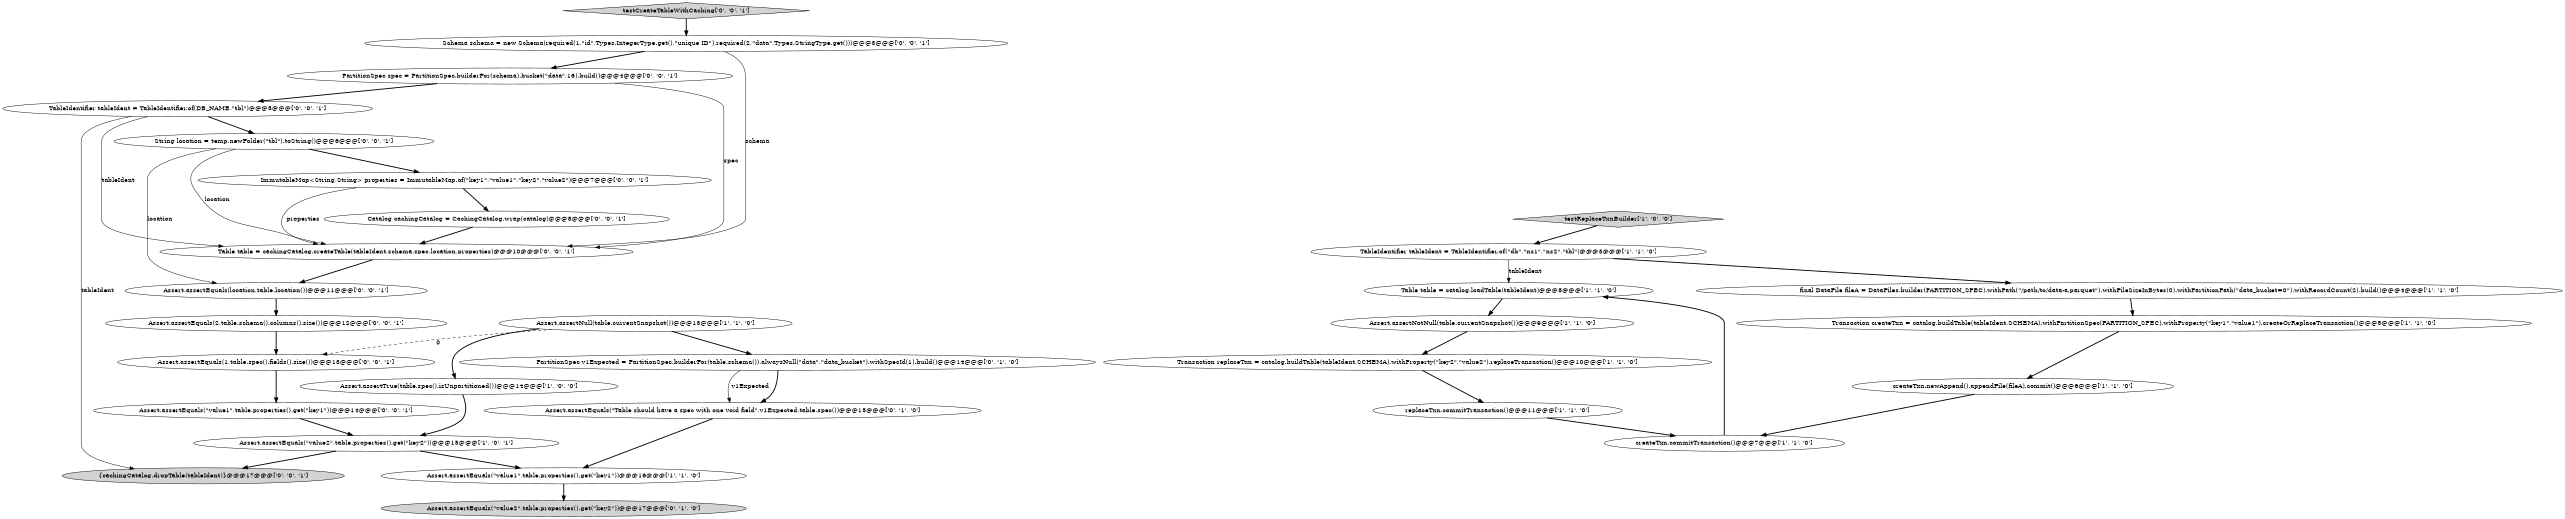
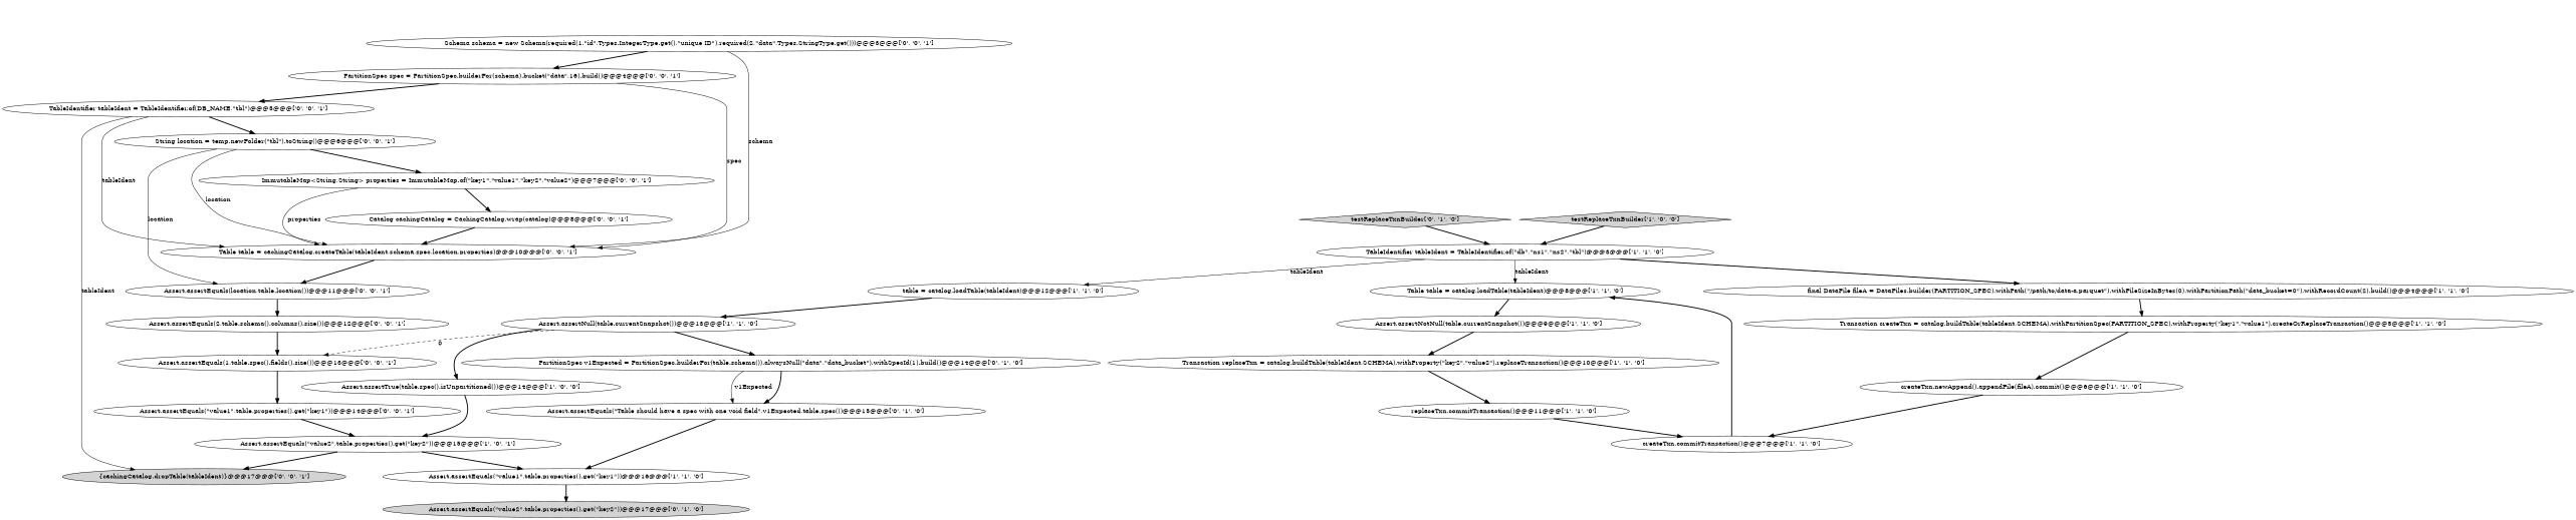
  digraph {
    node [fillcolor=white shape=ellipse style=filled]
    edge [style=bold]
    n1 [label="Table table = cachingCatalog.createTable(tableIdent,schema,spec,location,properties)@@@10@@@['0', '0', '1']"]
    n2 [label="Assert.assertEquals(location,table.location())@@@11@@@['0', '0', '1']"]
    n3 [label="Assert.assertEquals(2,table.schema().columns().size())@@@12@@@['0', '0', '1']"]
    n4 [label="TableIdentifier tableIdent = TableIdentifier.of(DB_NAME,\"tbl\")@@@5@@@['0', '0', '1']"]
    n5 [fillcolor=lightgray label="{cachingCatalog.dropTable(tableIdent)}@@@17@@@['0', '0', '1']"]
    n6 [label="String location = temp.newFolder(\"tbl\").toString()@@@6@@@['0', '0', '1']"]
    n7 [label="ImmutableMap<String,String> properties = ImmutableMap.of(\"key1\",\"value1\",\"key2\",\"value2\")@@@7@@@['0', '0', '1']"]
    n8 [label="Assert.assertEquals(\"value1\",table.properties().get(\"key1\"))@@@16@@@['1', '1', '0']"]
    n9 [fillcolor=lightgray label="Assert.assertEquals(\"value2\",table.properties().get(\"key2\"))@@@17@@@['0', '1', '0']"]
    n10 [label="Table table = catalog.loadTable(tableIdent)@@@8@@@['1', '1', '0']"]
    n11 [label="Assert.assertNotNull(table.currentSnapshot())@@@9@@@['1', '1', '0']"]
    n12 [label="Transaction replaceTxn = catalog.buildTable(tableIdent,SCHEMA).withProperty(\"key2\",\"value2\").replaceTransaction()@@@10@@@['1', '1', '0']"]
    n13 [label="final DataFile fileA = DataFiles.builder(PARTITION_SPEC).withPath(\"/path/to/data-a.parquet\").withFileSizeInBytes(0).withPartitionPath(\"data_bucket=0\").withRecordCount(2).build()@@@4@@@['1', '1', '0']"]
    n14 [label="Transaction createTxn = catalog.buildTable(tableIdent,SCHEMA).withPartitionSpec(PARTITION_SPEC).withProperty(\"key1\",\"value1\").createOrReplaceTransaction()@@@5@@@['1', '1', '0']"]
    n15 [label="createTxn.newAppend().appendFile(fileA).commit()@@@6@@@['1', '1', '0']"]
    n16 [label="createTxn.commitTransaction()@@@7@@@['1', '1', '0']"]
    n17 [label="Assert.assertEquals(1,table.spec().fields().size())@@@13@@@['0', '0', '1']"]
    n18 [label="Assert.assertEquals(\"value1\",table.properties().get(\"key1\"))@@@14@@@['0', '0', '1']"]
    n19 [label="Assert.assertTrue(table.spec().isUnpartitioned())@@@14@@@['1', '0', '0']"]
    n20 [label="Assert.assertEquals(\"value2\",table.properties().get(\"key2\"))@@@15@@@['1', '0', '1']"]
    n21 [label="replaceTxn.commitTransaction()@@@11@@@['1', '1', '0']"]
    n22 [label="Assert.assertEquals(\"Table should have a spec with one void field\",v1Expected,table.spec())@@@15@@@['0', '1', '0']"]
+   n23 [label="table = catalog.loadTable(tableIdent)@@@12@@@['1', '1', '0']"]
    n24 [label="Assert.assertNull(table.currentSnapshot())@@@13@@@['1', '1', '0']"]
    n25 [label="PartitionSpec v1Expected = PartitionSpec.builderFor(table.schema()).alwaysNull(\"data\",\"data_bucket\").withSpecId(1).build()@@@14@@@['0', '1', '0']"]
    n26 [label="Catalog cachingCatalog = CachingCatalog.wrap(catalog)@@@8@@@['0', '0', '1']"]
+   n27 [fillcolor=lightgray label="testReplaceTxnBuilder['0', '1', '0']" shape=diamond]
    n28 [label="TableIdentifier tableIdent = TableIdentifier.of(\"db\",\"ns1\",\"ns2\",\"tbl\")@@@3@@@['1', '1', '0']"]
    n29 [label="PartitionSpec spec = PartitionSpec.builderFor(schema).bucket(\"data\",16).build()@@@4@@@['0', '0', '1']"]
-   n30 [fillcolor=lightgray label="testCreateTableWithCaching['0', '0', '1']" shape=diamond]
    n31 [label="Schema schema = new Schema(required(1,\"id\",Types.IntegerType.get(),\"unique ID\"),required(2,\"data\",Types.StringType.get()))@@@3@@@['0', '0', '1']"]
    n32 [fillcolor=lightgray label="testReplaceTxnBuilder['1', '0', '0']" shape=diamond]
    n1 -> n2
    n2 -> n3
    n3 -> n17
    n4 -> n1 [label=tableIdent style=solid]
    n4 -> n5 [label=tableIdent style=solid]
    n4 -> n6
    n6 -> n1 [label=location style=solid]
    n6 -> n2 [label=location style=solid]
    n6 -> n7
    n7 -> n1 [label=properties style=solid]
    n7 -> n26
    n8 -> n9
    n10 -> n11
    n11 -> n12
    n12 -> n21
    n13 -> n14
    n14 -> n15
    n15 -> n16
    n16 -> n10
    n17 -> n18
    n18 -> n20
    n19 -> n20
    n20 -> n5
    n20 -> n8
    n21 -> n16
    n22 -> n8
+   n23 -> n24
    n24 -> n17 [label=0 style=dashed]
    n24 -> n19
    n24 -> n25
    n25 -> n22
    n25 -> n22 [label=v1Expected style=solid]
    n26 -> n1
+   n27 -> n28
    n28 -> n10 [label=tableIdent style=solid]
    n28 -> n13
+   n28 -> n23 [label=tableIdent style=solid]
    n29 -> n1 [label=spec style=solid]
    n29 -> n4
-   n30 -> n31
    n31 -> n1 [label=schema style=solid]
    n31 -> n29
    n32 -> n28
  }
